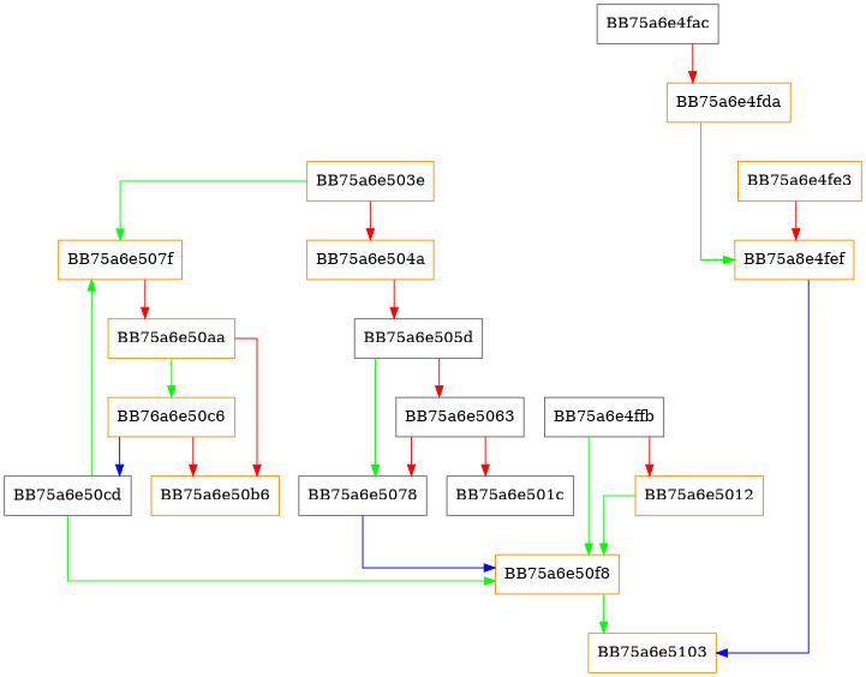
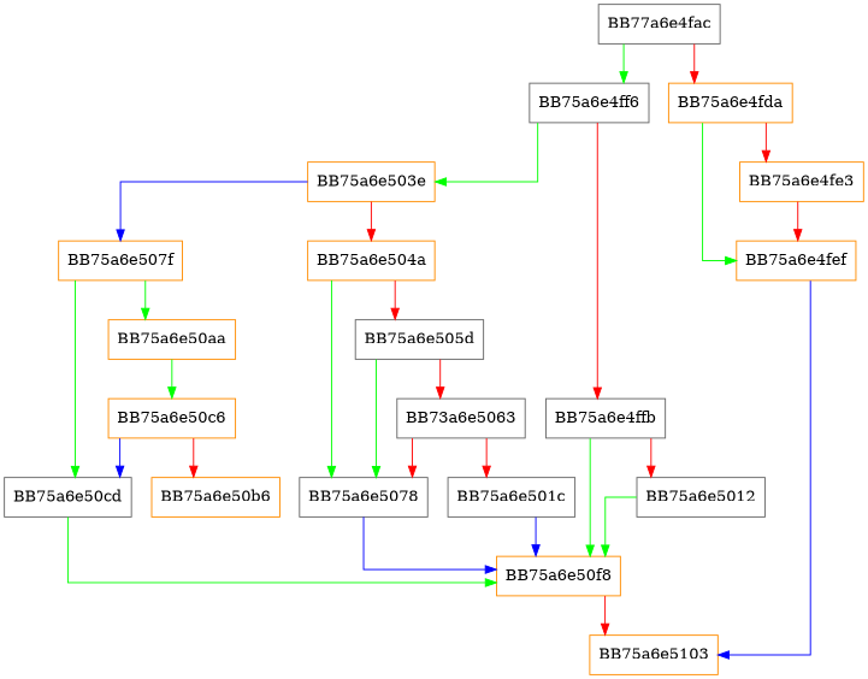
  digraph {
    splines=ortho
    node [color=darkorange shape=box]
    edge [color=red]
-   BB75a6e4fac [color=gray40]
+   BB75a6e4fac [color=gray40 label=BB77a6e4fac]
+   BB75a6e4ff6 [color=gray40]
    BB75a6e4fda
    BB75a6e503e
    BB75a6e4ffb [color=gray40]
-   BB75a6e4fef [label=BB75a8e4fef]
+   BB75a6e4fef
    BB75a6e4fe3
    BB75a6e507f
    BB75a6e504a
    BB75a6e50f8
-   BB75a6e5012
+   BB75a6e5012 [color=gray40]
    BB75a6e5103
    BB75a6e50cd [color=gray40]
    BB75a6e50aa
    BB75a6e5078 [color=gray40]
    BB75a6e505d [color=gray40]
    BB75a6e501c [color=gray40]
-   BB75a6e50c6 [label=BB76a6e50c6]
+   BB75a6e50c6
    BB75a6e50b6
-   BB75a6e5063 [color=gray40]
+   BB75a6e5063 [color=gray40 label=BB73a6e5063]
+   BB75a6e4fac -> BB75a6e4ff6 [color=green]
    BB75a6e4fac -> BB75a6e4fda
+   BB75a6e4ff6 -> BB75a6e503e [color=green]
+   BB75a6e4ff6 -> BB75a6e4ffb
    BB75a6e4fda -> BB75a6e4fef [color=green]
-   BB75a6e503e -> BB75a6e507f [color=green]
+   BB75a6e4fda -> BB75a6e4fe3
+   BB75a6e503e -> BB75a6e507f [color=blue]
    BB75a6e503e -> BB75a6e504a
    BB75a6e4ffb -> BB75a6e50f8 [color=green]
    BB75a6e4ffb -> BB75a6e5012
    BB75a6e4fef -> BB75a6e5103 [color=blue]
    BB75a6e4fe3 -> BB75a6e4fef
-   BB75a6e50cd -> BB75a6e507f [color=green]
-   BB75a6e507f -> BB75a6e50aa
+   BB75a6e507f -> BB75a6e50cd [color=green]
+   BB75a6e507f -> BB75a6e50aa [color=green]
+   BB75a6e504a -> BB75a6e5078 [color=green]
    BB75a6e504a -> BB75a6e505d
-   BB75a6e50f8 -> BB75a6e5103 [color=green]
+   BB75a6e50f8 -> BB75a6e5103
    BB75a6e5012 -> BB75a6e50f8 [color=green]
    BB75a6e50cd -> BB75a6e50f8 [color=green]
    BB75a6e50aa -> BB75a6e50c6 [color=green]
-   BB75a6e50aa -> BB75a6e50b6
    BB75a6e5078 -> BB75a6e50f8 [color=blue]
    BB75a6e505d -> BB75a6e5078 [color=green]
    BB75a6e505d -> BB75a6e5063
+   BB75a6e501c -> BB75a6e50f8 [color=blue]
    BB75a6e50c6 -> BB75a6e50cd [color=blue]
    BB75a6e50c6 -> BB75a6e50b6
    BB75a6e5063 -> BB75a6e5078
    BB75a6e5063 -> BB75a6e501c
  }
